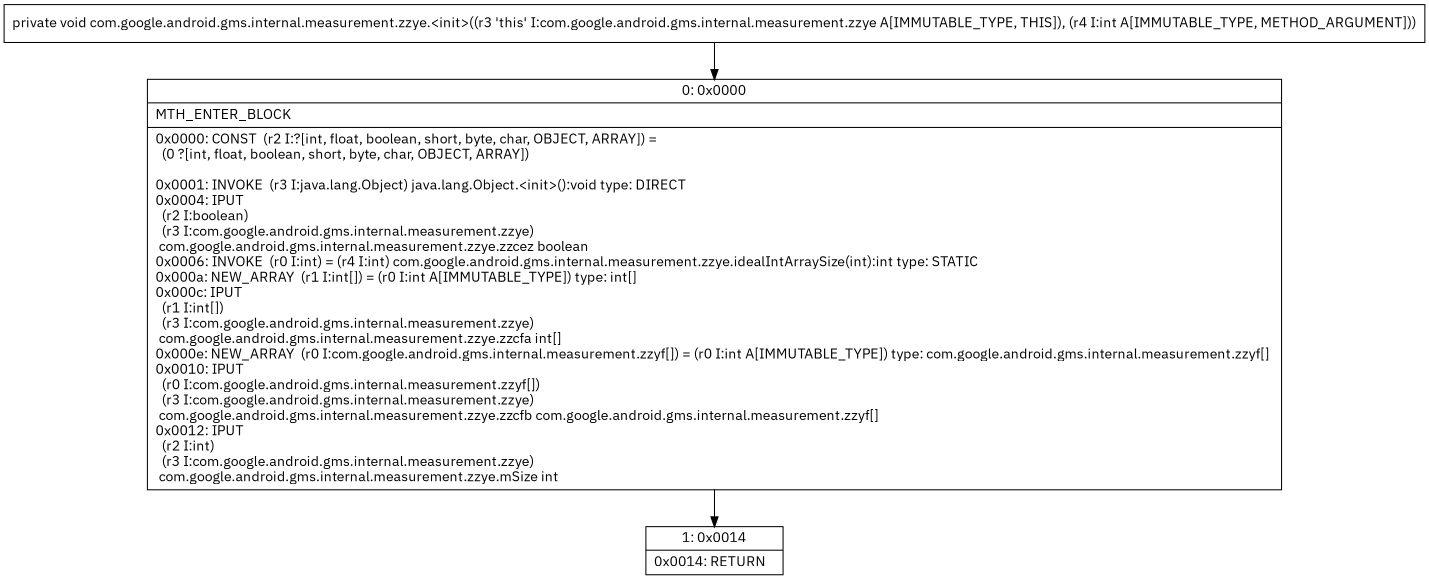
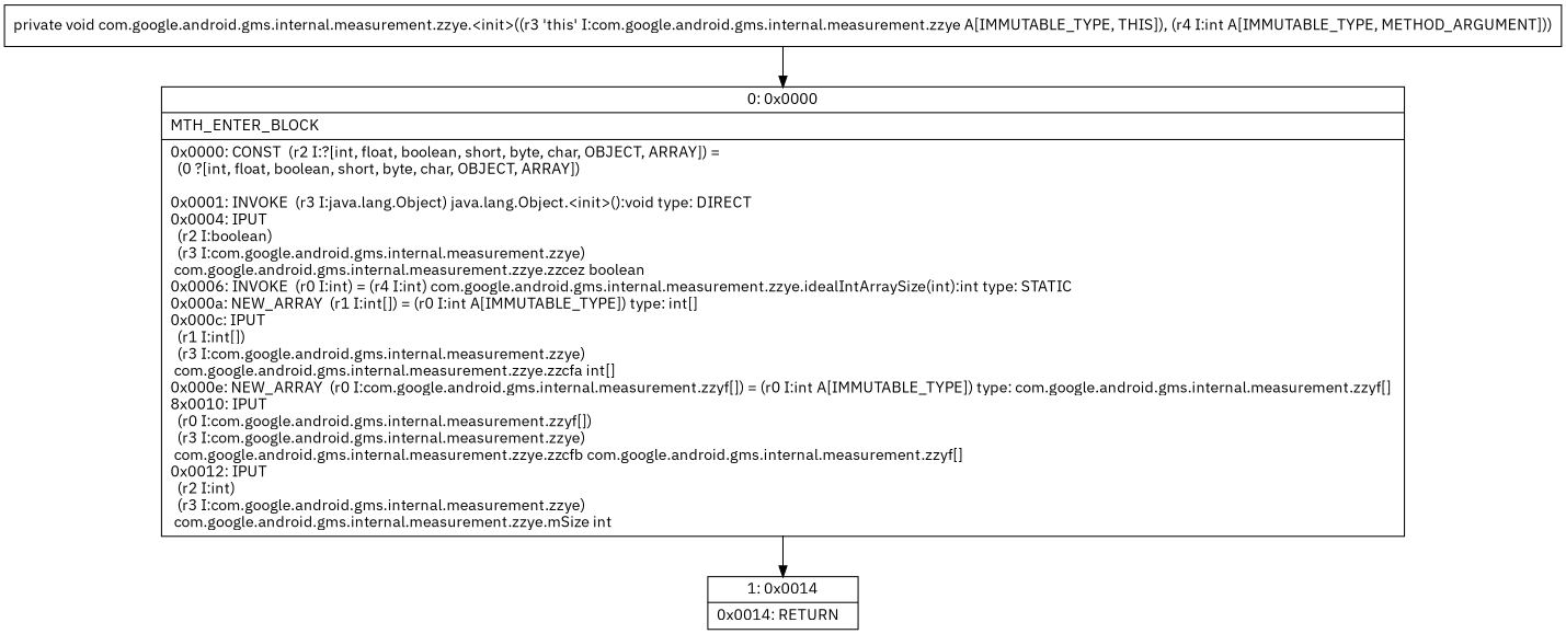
  digraph {
    fontname="IBM Plex Sans"
    node [shape=record fontname="IBM Plex Sans"]
    edge [fontname="IBM Plex Sans"]
-   n1 [label="{0\:\ 0x0000|MTH_ENTER_BLOCK\l|0x0000: CONST  (r2 I:?[int, float, boolean, short, byte, char, OBJECT, ARRAY]) = \l  (0 ?[int, float, boolean, short, byte, char, OBJECT, ARRAY])\l \l0x0001: INVOKE  (r3 I:java.lang.Object) java.lang.Object.\<init\>():void type: DIRECT \l0x0004: IPUT  \l  (r2 I:boolean)\l  (r3 I:com.google.android.gms.internal.measurement.zzye)\l com.google.android.gms.internal.measurement.zzye.zzcez boolean \l0x0006: INVOKE  (r0 I:int) = (r4 I:int) com.google.android.gms.internal.measurement.zzye.idealIntArraySize(int):int type: STATIC \l0x000a: NEW_ARRAY  (r1 I:int[]) = (r0 I:int A[IMMUTABLE_TYPE]) type: int[] \l0x000c: IPUT  \l  (r1 I:int[])\l  (r3 I:com.google.android.gms.internal.measurement.zzye)\l com.google.android.gms.internal.measurement.zzye.zzcfa int[] \l0x000e: NEW_ARRAY  (r0 I:com.google.android.gms.internal.measurement.zzyf[]) = (r0 I:int A[IMMUTABLE_TYPE]) type: com.google.android.gms.internal.measurement.zzyf[] \l0x0010: IPUT  \l  (r0 I:com.google.android.gms.internal.measurement.zzyf[])\l  (r3 I:com.google.android.gms.internal.measurement.zzye)\l com.google.android.gms.internal.measurement.zzye.zzcfb com.google.android.gms.internal.measurement.zzyf[] \l0x0012: IPUT  \l  (r2 I:int)\l  (r3 I:com.google.android.gms.internal.measurement.zzye)\l com.google.android.gms.internal.measurement.zzye.mSize int \l}"]
+   n1 [label="{0\:\ 0x0000|MTH_ENTER_BLOCK\l|0x0000: CONST  (r2 I:?[int, float, boolean, short, byte, char, OBJECT, ARRAY]) = \l  (0 ?[int, float, boolean, short, byte, char, OBJECT, ARRAY])\l \l0x0001: INVOKE  (r3 I:java.lang.Object) java.lang.Object.\<init\>():void type: DIRECT \l0x0004: IPUT  \l  (r2 I:boolean)\l  (r3 I:com.google.android.gms.internal.measurement.zzye)\l com.google.android.gms.internal.measurement.zzye.zzcez boolean \l0x0006: INVOKE  (r0 I:int) = (r4 I:int) com.google.android.gms.internal.measurement.zzye.idealIntArraySize(int):int type: STATIC \l0x000a: NEW_ARRAY  (r1 I:int[]) = (r0 I:int A[IMMUTABLE_TYPE]) type: int[] \l0x000c: IPUT  \l  (r1 I:int[])\l  (r3 I:com.google.android.gms.internal.measurement.zzye)\l com.google.android.gms.internal.measurement.zzye.zzcfa int[] \l0x000e: NEW_ARRAY  (r0 I:com.google.android.gms.internal.measurement.zzyf[]) = (r0 I:int A[IMMUTABLE_TYPE]) type: com.google.android.gms.internal.measurement.zzyf[] \l8x0010: IPUT  \l  (r0 I:com.google.android.gms.internal.measurement.zzyf[])\l  (r3 I:com.google.android.gms.internal.measurement.zzye)\l com.google.android.gms.internal.measurement.zzye.zzcfb com.google.android.gms.internal.measurement.zzyf[] \l0x0012: IPUT  \l  (r2 I:int)\l  (r3 I:com.google.android.gms.internal.measurement.zzye)\l com.google.android.gms.internal.measurement.zzye.mSize int \l}"]
    n2 [label="{1\:\ 0x0014|0x0014: RETURN   \l}"]
    n3 [label="{private void com.google.android.gms.internal.measurement.zzye.\<init\>((r3 'this' I:com.google.android.gms.internal.measurement.zzye A[IMMUTABLE_TYPE, THIS]), (r4 I:int A[IMMUTABLE_TYPE, METHOD_ARGUMENT])) }"]
    n1 -> n2
    n3 -> n1
  }
